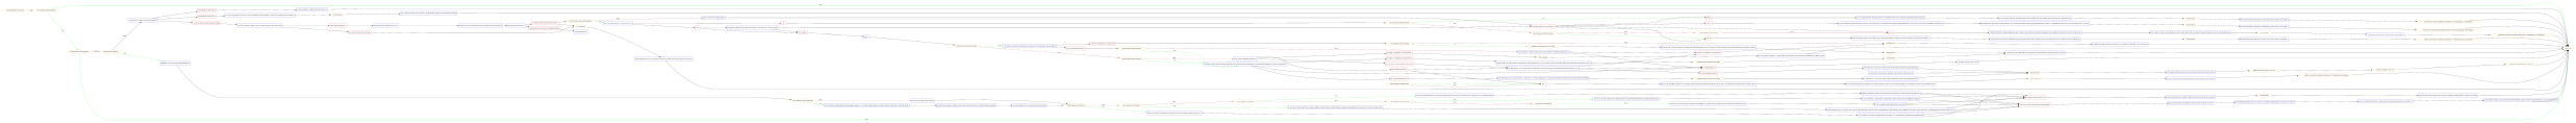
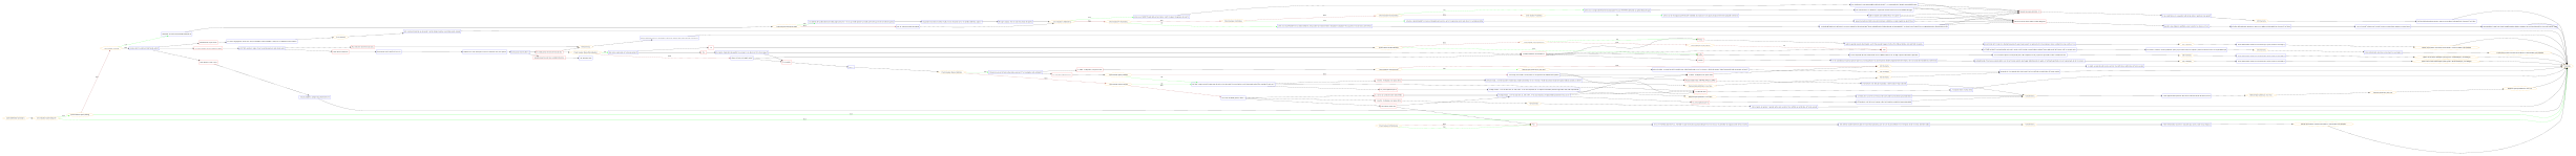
  digraph {
    fontname=Nunito
    rankdir=LR
    node [color=blue fontname=Nunito shape=box]
    edge [fontname=Nunito]
    "QuincyRank5Convo3 begins." [color=orange shape=""]
    n2 [color=orange label="Check boolean QuincyForgiven" shape=""]
    n3 [color=orange label="Check boolean QuincyDating" shape=""]
    "Chat ends." [color=orange shape=""]
    n5 [color=orange label="Check boolean IsDating" shape=""]
    n6 [label="guardatte, er piccolo inseeeeeeeparabiiiiiile lol"]
    n7 [label="ancora solo? è x scelta o 6 sfortunato, amico?"]
    n8 [color=orange label="Check boolean QuincyHasDated" shape=""]
    n9 [color=red label="Onestamente, è per scelta."]
    n10 [color=red label="Io... faccio davvero schifo in questo campo."]
    n11 [color=red label="Devo andare, scusa. [Fine.]"]
    n12 [label="so' contento ke tu abbia deciso de voltà pagina. davvero - nn so' qui x fatte pesà le tue scelte, prima ke tu pensi ke se tratti de questo"]
    n13 [label="mo' so' solo stracurioso de saperlo"]
    n14 [label="nn c'è da vergognasse. vorrei esse' così, me farebbe la vita moooolto + facile, lol. ce sarebbero meno drammi"]
    n15 [label="ah sì? beh, sputa er rospo. dì a er tuo amico quincy-k come te pò aiutà"]
    n16 [label="nessun problema, compà. fai quello ke devi fa'"]
    n17 [label="xk quello ke avevamo era bello e tutto, ma so' d'accordo co' te, nn sarebbe atterrato, capisci?"]
    n18 [color=orange label="Check boolean LettieDating" shape=""]
    n19 [color=orange label="+20 Chemistry" shape=""]
    n20 [color=red label="Come pensi di aiutarmi?"]
    n21 [color=red label="No, credo che dovrei farlo da solo."]
    n22 [label="iiiin ogni casoooo. mo' so' solo stracurioso de saperlo"]
    n23 [label="come va co' lettie? t'ha già dato un bel calcio in culo? o te piace 'sto genere de cose? ;)"]
    n24 [color=orange label="Check boolean ArthurDating" shape=""]
    n25 [label="beh, sai dove trovamme se voi passà 'n po' de tempo insieme. ce sentimo presto, compà"]
    n26 [label="forse posso annà a parlà co' loro x te"]
    n27 [color=orange label="+20 Chemistry" shape=""]
    n28 [label="o se trasforma in una grossa gattina dolce in privato? ... no, scommetto ke è proprio come pubblicizzata"]
    n29 [label="come va co' Sua Maestà? me so sempre detto ke un tipo come lui è tutto formale e sìssignore nossignore fino a quanno nn lo conosci a porte chiuse"]
    n30 [color=orange label="Check boolean AmirDating" shape=""]
    n31 [label="vediamo se er tuo uomo qui nn riesce a smussà le cose, me capisci?"]
    n32 [label="posso rispettallo. devi fa' i tuoi sbaji e vince le tue vittorie. bene. bona fortuna a te, allora :)"]
    n33 [color=red label="Non potrei essere più felice. <3"]
    n34 [color=red label="Non lo so. Penso di aver fatto la scelta sbagliata."]
    n35 [label="e poi probabilmente se trasforma in un vero e proprio fori de testa, giusto? lmao. probabilmente è tutto educato nei messaggi xk è 'na 'prova' e poi lo porti for x un appuntamento e diventa tutto un flirt"]
    n36 [label="come sta er piccolo bolide? nn riesco a immaginà come se fa a uscì co 'na persona così. è come sta co 'n cucciolo iperattivo"]
    n37 [color=orange label="Check boolean EleanorDating" shape=""]
    n38 [label="come posso esserti utile? ;)"]
    n39 [label="e me rende felice x te. e questo è tutto ciò ke conta in posti così, me capisci?"]
    n40 [label="quindi la cosa mijiore è accettallo e esse' onesti co' se stessi e co' loro"]
    n41 [label="oppure te piacciono molto le cose ke funzionano a batteria, se capisci quello ke vojo dì lmao"]
    n42 [label="come va co' la regina dei fenomeni da baraccone? ho così TAAANTE domande su quella fottuta lingua"]
    n43 [color=orange label="Check boolean AoiDating" shape=""]
    n44 [color=red label="Se potessi parlare con loro, sarebbe fantastico..."]
    n45 [color=red label="In realtà penso che dovrei farlo da solo."]
    n46 [color=orange label="+20 Chemistry" shape=""]
    n47 [label="alla fine della giornata, quanno er monno va a puttane, tutto quello ke c'avemo è l'un l'altro"]
    n48 [label="ma sinceramente... la domanda + importante. sta bene? davvero? è così difficile da legge'"]
    n49 [label="come va co' la mia ragazza preferita aoi? ricordatte, se je spezzi er core, quarcuno qui cercherà de spezzatte i denti, lol"]
    n50 [label="x te? qualsiasi cosa"]
    n51 [color=orange label="Check boolean QuincyDatingGuide2" shape=""]
    n52 [label="alla fine della giornata, quanno er monno va a puttane, tutto quello ke c'avemo è l'un l'altro"]
    n53 [label="e se nn la senti? va bene così. a vorte le cose nn vanno bene quanno nn vanno bene"]
    n54 [label="tutti noi vojiamo solo vedella felice, me capisci?"]
    n55 [label="conoscendote, in ogni caso tu poi semplicemente sbatte er pugno a terra e facce dimenticà er tuo culo indeciso, lmao"]
    n56 [label="stai ancora a provacce co' la stessa persona?"]
    n57 [label="allora. chi te sta a inseguì, amico?"]
    n58 [color=red label="No."]
    n59 [color=red label="Sì."]
    n60 [color=red label="Il membro dell'Hex che desidero è..."]
    n61 [color=red label="Te, in realtà..."]
    n62 [label="te capisco. troppi beni de qualità tra cui sceje'. ;) ok, allora mo' chi stai a inseguì?"]
    n63 [color=orange label="Check boolean DrifterIntoLettie" shape=""]
    n64 [color=red label="Lettie."]
    n65 [color=red label="Arthur."]
    n66 [color=red label="Amir."]
    n67 [color=red label="Eleanor."]
    n68 [label="serio...?"]
    n69 [color=orange label="Check boolean DrifterIntoArthur" shape=""]
    n70 [label="nn me sorprende ke te 6 trovato male co' lei. è difficile inizià co' lei. se sbaji le prime interazioni 6 spacciato"]
    n71 [label="oooh hai pestato i piedi a Sua Maestà, vero? c'hai provato troppo in fretta o l'hai fatto arrabbià e così siete finiti a baccajà..."]
    n72 [label="e COME hai fatto?! er piccolo bolide vole solo 'n amico e tu 6 riuscito a mannà tutto a puttane? porca puttana lol te 6 messo a dì 'na cazzata seria"]
    n73 [label="nn me scandalizza. lei pare proprio er tipo ke a un certo punto de 'na conversazione decide tranquillamente ke 6 morto x lei e se scorda de mandatte er promemoria"]
    n74 [color=red label="Aoi."]
    n75 [label="oh no. nn l'hai fatto. davvero? caz... hai fatto 'na gran stronzata o quarcosa del genere, ne so' sicuro. nn poi trattà 'sta ragazza come se fosse scema"]
    n76 [color=orange label="Check boolean QuincyHasDated" shape=""]
    n77 [color=orange label="Check boolean DrifterIntoAmir" shape=""]
    n78 [label="ma 'na vorta ke superi un certo punto però, è ttt tranquillo, no? ok. je parlerò. vojo vedè se riesco a sistemà le cose"]
    n79 [label="è così facile da fa' incazza'. è divertente quanno fa quer musone, però. te capisco. beh, nn te preoccupa'. riesco a sistema' le cose, anche co' lui"]
    n80 [label="ma va bene, va bene, nessun problema. quincy-k pò risolve' tutto, me capisci? e posso smussare le cose co' 'sto piccoletto qua"]
    n81 [label="probabilmente c'hai messo er piede dentro e nn te ne 6 manco accorto. devi legge' attentamente co' quella, è 'na filosofa profonda. ma nn te preoccupà, te do 'na mano io"]
    n82 [label="devi almeno lascià ke LEI trovi gioia ne le cose ke je piacciono, pure se tu nn le poi condivide'. ma nn importa. te do 'na mano, sistemerò tutto"]
    n83 [label="c'hai ancora un po' de foco nella pancia x quincy-k?? so' lusingato. cos'è cambiato?"]
    n84 [color=orange label="Check boolean QuincyNoDate" shape=""]
    n85 [color=orange label="+20 Chemistry" shape=""]
    n86 [color=orange label="+20 Chemistry" shape=""]
    n87 [color=orange label="+20 Chemistry" shape=""]
    n88 [color=orange label="+20 Chemistry" shape=""]
    n89 [color=orange label="+20 Chemistry" shape=""]
    n90 [color=red label="Io... non sono riuscito a terra..."]
    n91 [color=red label="In realtà... mi dispiace, non posso farlo."]
    n92 [label="hai fatto 'n passo avanti in quarcosa de serio, nn te vojo mentì. ho concluso ke nn eri interessato, quindi t'ho scartato. 6 serio mo'?"]
    n93 [label="xk nn hai mai detto gnente, allora...?"]
    n94 [label="rimani sintonizzato. lascia ke er tuo uomo qui, cyrano, lavori la sua magia ;)"]
    n95 [label="rimani sintonizzato. lascia ke er tuo uomo qui, cyrano, lavori la sua magia ;)"]
    n96 [label="rimani sintonizzato. lascia ke cyrano lavori la sua magia ;)"]
    n97 [label="rimani sintonizzato. lascia ke er tuo uomo qui, cyrano, lavori la sua magia ;)"]
    n98 [label="rimani sintonizzato. lascia ke er tuo uomo qui, cyrano, lavori la sua magia ;)"]
    n99 [color=orange label="Check boolean QuincyNoDate" shape=""]
    n100 [color=orange label="Check boolean QuincyNoDate" shape=""]
    n101 [color=red label="Sì... provo qualcosa per te."]
    n102 [color=red label="In realtà... mi dispiace, non posso farlo."]
    n103 [color=red label="Ho cambiato idea."]
    n104 [color=red label="Io... non lo so. Credo di essere stato timido."]
    n105 [color=red label="Non sapevo come fare."]
    n106 [color=red label="In realtà... mi dispiace, non posso farlo."]
    n107 [color=orange label="Check boolean DrifterIntoAoi" shape=""]
    n108 [color=orange label="Initiate conversation LettieQuincyWingman in LettieDialogue_rom.dialogue" shape=""]
    n109 [color=orange label="Initiate conversation ArthurQuincyWingman in ArthurDialogue_rom.dialogue" shape=""]
    n110 [color=orange label="Initiate conversation AmirQuincyWingman in JabirDialogue_rom.dialogue" shape=""]
    n111 [color=orange label="Initiate conversation EleanorQuincyWingman in EleanorDialogue_rom.dialogue" shape=""]
    n112 [color=orange label="Initiate conversation AoiQuincyWingman in AoiDialogue_rom.dialogue" shape=""]
    n113 [label="stai a scioje me e tutto er resto, tesoro. ce voi riprovà? me farebbe tanto piacere"]
    n114 [color=orange label="Boolean QuincyNoDate is now false." shape=""]
    n115 [color=orange label="+10 Chemistry" shape=""]
    n116 [label="ma daje, tesoro... se è 'na cosa seria, io... beh, ehm... è 'na cosa reciproca, lol. nn sapevo come dillo. prima de ogni altra cosa, tutto è perdonato"]
    n117 [label="prima de tutto... ce semo lasciati in modo brusco. tutto è perdonato. nn so' er stronzo + facile da conosce'. daje, famo passà tutto ar passato, va bene?"]
    n118 [label="... 6 proprio strano a vorte, amico"]
    n119 [label="ma daje, tesoro... se è 'na cosa seria, io... beh, ehm... è 'na cosa reciproca. me piacerebbe provarci de novo, se voi"]
    n120 [color=orange label="+10 Chemistry" shape=""]
+   n121 [color=red label="Mi piacerebbe molto. <RETRO_EMOJI_CUORE>"]
    n122 [color=red label="In realtà... mi dispiace, non posso farlo."]
    n123 [label="prima de tutto... ce semo lasciati in modo brusco. tutto è perdonato. nn so' er stronzo + facile da conosce'. daje, famo passà tutto ar passato, va bene?"]
    n124 [label="ho capito. un grande salto. vieni a parlà co' me nell'hub se cambi idea, ok? semo a posto"]
    n125 [color=orange label="Boolean QuincyNoDate is now false." shape=""]
    n126 [color=orange label="Boolean QuincyNoDate is now false." shape=""]
    n127 [color=red label="Sì... provo qualcosa per te."]
    n128 [label="nah lo capisco. lo capisco. 'n grande salto. vieni a parlà co' me nell'hub se cambi idea, ok? semo a posto"]
    n129 [label="sì! annamo! io e te. fanculo er passato, c'avemo solo er futuro davanti"]
    n130 [color=orange label="+20 Chemistry" shape=""]
    n131 [label="sì. famolo. te e io. lol! me so' messo a ride' così tanto ke credo d'avè spaventato lettie"]
    n132 [color=orange label="+10 Chemistry" shape=""]
    n133 [label="sì!!! famolo. te e io. lol! me so' messo a ride' così tanto ke credo d'avè spaventato lettie"]
    n134 [color=orange label="+20 Chemistry" shape=""]
    n135 [label="secondo, ok. è un grande salto. vieni a parlà co' me nell'hub se cambi idea, ok? semo a posto"]
    n136 [label="m'hai appena fatto spuntà un bel sorriso sulla mia faccia da scemo, tesoro"]
    n137 [color=orange label="Boolean QuincyDating is now true." shape=""]
    n138 [color=orange label="Boolean IsDating is now true." shape=""]
    n139 [color=orange label="Boolean QuincyHasDated is now true." shape=""]
    "QuincyRank5Convo3 begins." -> n2
    n2 -> n3 [color=green label=true]
    n2 -> "Chat ends." [color=green label=false]
    n3 -> "Chat ends." [color=green label=true]
    n3 -> n5 [color=brown label=false]
    n5 -> n6 [color=green label=true]
    n5 -> n7 [color=black label=false]
    n6 -> n8
    n7 -> n9
    n7 -> n10
    n7 -> n11
    n8 -> n12 [color=green label=true]
    n8 -> n13 [color=brown label=false]
    n9 -> n14
    n10 -> n15
    n11 -> n16
    n12 -> n17
    n13 -> n18
    n14 -> n19
    n15 -> n20
    n15 -> n21
    n16 -> "Chat ends."
    n17 -> n22
    n18 -> n23 [color=green label=true]
    n18 -> n24 [color=brown label=false]
    n19 -> n25
    n20 -> n26
    n21 -> n27
    n22 -> n18
    n23 -> n28
    n24 -> n29 [color=green label=true]
    n24 -> n30 [color=brown label=false]
    n25 -> "Chat ends."
    n26 -> n31
    n27 -> n32
    n28 -> n33
    n28 -> n34
    n29 -> n35
    n30 -> n36 [color=green label=true]
    n30 -> n37 [color=brown label=false]
    n31 -> n38
    n32 -> "Chat ends."
    n33 -> n39
    n34 -> n40
    n35 -> n33
    n35 -> n34
    n36 -> n41
    n37 -> n42 [color=green label=true]
    n37 -> n43 [color=brown label=false]
    n38 -> n44
    n38 -> n45
    n39 -> n46
    n40 -> n47
    n41 -> n33
    n41 -> n34
    n42 -> n48
    n43 -> n49 [color=green label=true]
    n44 -> n50
    n45 -> n27
    n45 -> n51
    n46 -> n52
    n47 -> n53
    n48 -> n33
    n48 -> n34
    n49 -> n54
    n51 -> n56 [color=green label=true]
    n51 -> n57 [color=brown label=false]
    n52 -> "Chat ends."
    n53 -> n55
    n54 -> n33
    n54 -> n34
    n55 -> "Chat ends."
    n56 -> n58
    n56 -> n59
    n57 -> n60
-   n58 -> n61
+   n57 -> n61
    n58 -> n62
    n59 -> n63
    n60 -> n64
    n60 -> n65
    n60 -> n66
    n60 -> n67
    n61 -> n68
    n62 -> n60
    n62 -> n61
    n63 -> n64 [color=green label=true]
    n63 -> n69 [color=brown label=false]
    n64 -> n70
    n65 -> n71
    n66 -> n72
    n67 -> n73
    n68 -> n76
    n69 -> n65 [color=green label=true]
    n69 -> n77 [color=brown label=false]
    n70 -> n78
    n71 -> n79
    n72 -> n80
    n73 -> n81
    n74 -> n75
    n75 -> n82
    n76 -> n83 [color=green label=true]
    n76 -> n84 [color=brown label=false]
    n77 -> n66 [color=brown label=true]
    n78 -> n85
    n79 -> n86
    n80 -> n87
    n81 -> n88
    n82 -> n89
    n83 -> n90
    n83 -> n91
    n84 -> n92 [color=green label=true]
    n84 -> n93 [color=brown label=false]
    n85 -> n94
    n86 -> n95
    n87 -> n96
    n88 -> n97
    n89 -> n98
    n90 -> n99
    n91 -> n100
    n92 -> n101
    n92 -> n102
    n92 -> n103
    n93 -> n104
    n93 -> n105
    n93 -> n106
    n94 -> n108
    n95 -> n109
    n96 -> n110
    n97 -> n111
    n98 -> n112
    n99 -> n92 [color=green label=true]
    n99 -> n113 [color=brown label=false]
    n100 -> n114 [color=green label=true]
    n100 -> n115 [color=brown label=false]
    n101 -> n116
    n102 -> n117
    n103 -> n118
    n104 -> n119
    n105 -> n74
    n105 -> n119
    n106 -> n120
    n107 -> n74 [color=green label=true]
    n107 -> n74 [color=brown label=false]
    n108 -> "Chat ends."
    n109 -> "Chat ends."
    n110 -> "Chat ends."
    n111 -> "Chat ends."
    n112 -> "Chat ends."
    n113 -> n103
+   n113 -> n121
    n113 -> n122
    n114 -> n123
    n115 -> n124
    n116 -> n125
    n117 -> n126
    n118 -> "Chat ends."
    n119 -> n103
    n119 -> n122
    n119 -> n127
    n120 -> n128
+   n121 -> n129
    n122 -> n115
    n123 -> n130
    n124 -> "Chat ends."
    n125 -> n131
    n126 -> n132
    n127 -> n133
    n128 -> "Chat ends."
    n129 -> n134
    n130 -> n135
    n131 -> n134
    n132 -> n135
    n133 -> n134
    n134 -> n136
    n135 -> "Chat ends."
    n136 -> n137
    n137 -> n138
    n138 -> n139
    n139 -> "Chat ends."
  }
